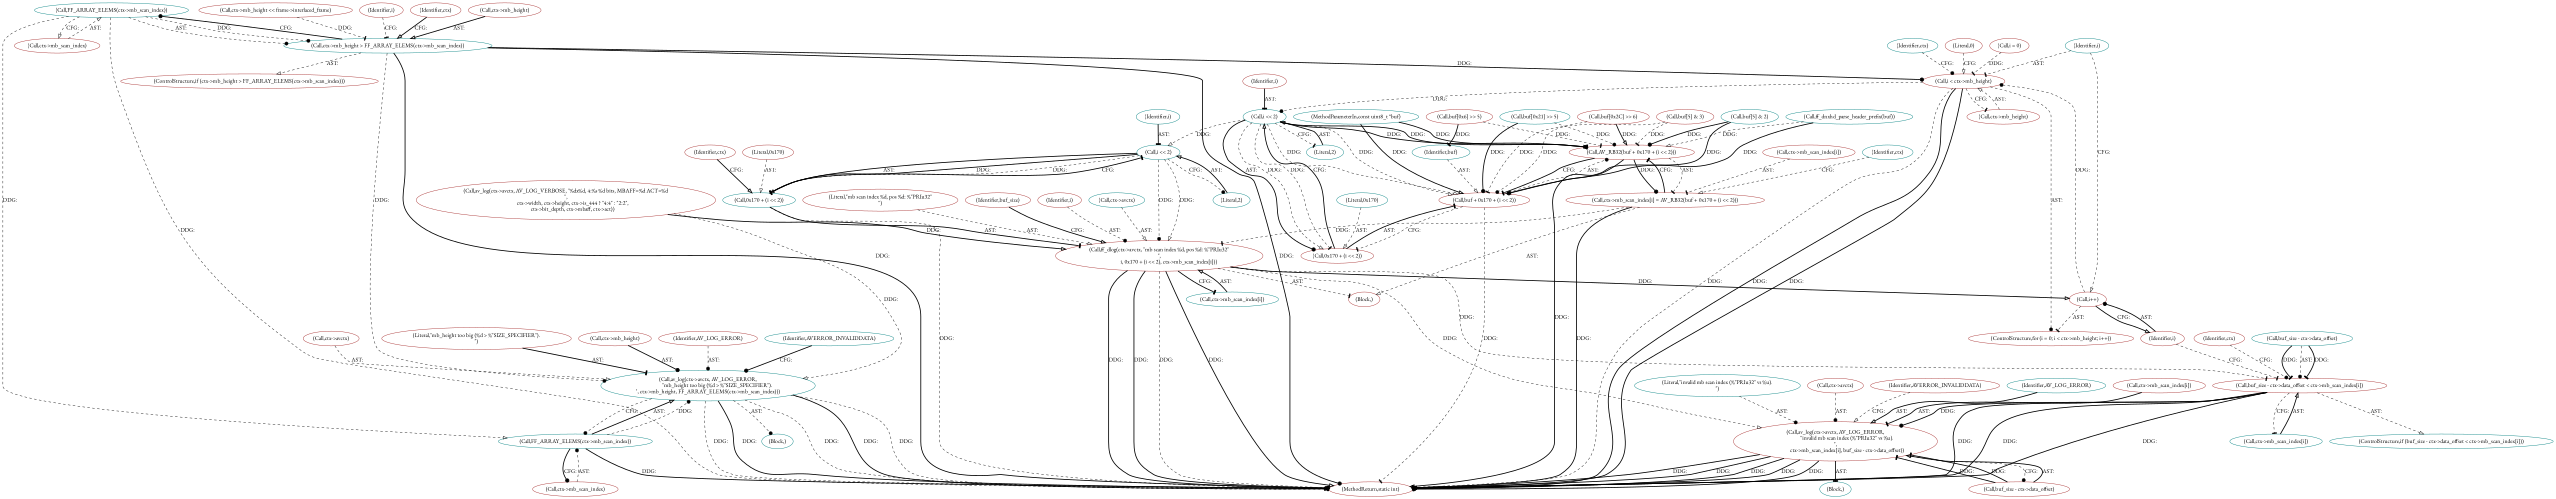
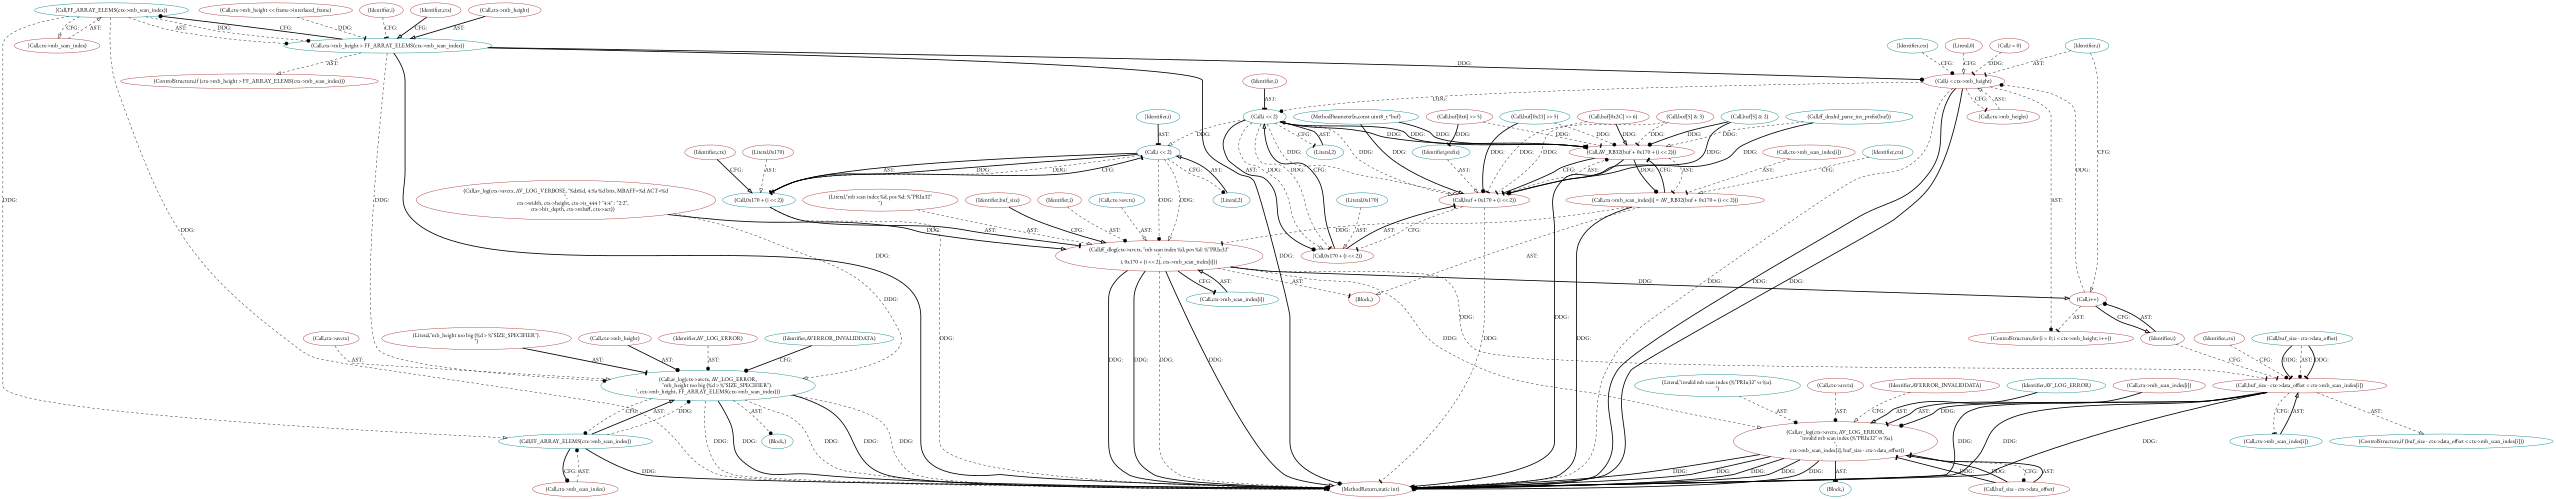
  digraph {
    fontname="EB Garamond"
    node [color=brown fontname="EB Garamond"]
    edge [arrowhead=onormal fontname="EB Garamond" style=dashed]
    n1 [color=teal label="(Call,FF_ARRAY_ELEMS(ctx->mb_scan_index))"]
    n2 [color=teal label="(Call,ctx->mb_height > FF_ARRAY_ELEMS(ctx->mb_scan_index))"]
    n3 [color=teal label="(Call,FF_ARRAY_ELEMS(ctx->mb_scan_index))"]
    n4 [label="(MethodReturn,static int)"]
    n5 [label="(Call,ctx->mb_scan_index)"]
    n6 [color=teal label="(Call,av_log(ctx->avctx, AV_LOG_ERROR,\n               \"mb_height too big (%d > %\"SIZE_SPECIFIER\").\n\", ctx->mb_height, FF_ARRAY_ELEMS(ctx->mb_scan_index)))"]
    n7 [label="(Call,i < ctx->mb_height)"]
    n8 [label="(ControlStructure,if (ctx->mb_height > FF_ARRAY_ELEMS(ctx->mb_scan_index)))"]
    n9 [label="(Call,ctx->mb_scan_index)"]
    n10 [color=teal label="(Block,)"]
    n11 [color=teal label="(Call,i << 2)"]
    n12 [label="(ControlStructure,for (i = 0; i < ctx->mb_height; i++))"]
    n13 [label="(Call,ctx->mb_height)"]
    n14 [label="(Call,AV_RB32(buf + 0x170 + (i << 2)))"]
    n15 [label="(Call,buf + 0x170 + (i << 2))"]
    n16 [label="(Call,0x170 + (i << 2))"]
    n17 [color=teal label="(Call,i << 2)"]
    n18 [color=teal label="(Literal,2)"]
    n19 [label="(Call,ctx->mb_scan_index[i] = AV_RB32(buf + 0x170 + (i << 2)))"]
    n20 [label="(Call,ff_dlog(ctx->avctx, \"mb scan index %d, pos %d: %\"PRIu32\"\n\",\n                i, 0x170 + (i << 2), ctx->mb_scan_index[i]))"]
    n21 [color=teal label="(Call,0x170 + (i << 2))"]
    n22 [color=teal label="(Literal,2)"]
    n23 [label="(Block,)"]
    n24 [label="(Call,i++)"]
    n25 [label="(Call,buf_size - ctx->data_offset < ctx->mb_scan_index[i])"]
    n26 [label="(Call,av_log(ctx->avctx, AV_LOG_ERROR,\n                   \"invalid mb scan index (%\"PRIu32\" vs %u).\n\",\n                   ctx->mb_scan_index[i], buf_size - ctx->data_offset))"]
    n27 [color=teal label="(Call,ctx->mb_scan_index[i])"]
    n28 [label="(Identifier,i)"]
    n29 [color=teal label="(Call,ctx->mb_scan_index[i])"]
    n30 [color=teal label="(ControlStructure,if (buf_size - ctx->data_offset < ctx->mb_scan_index[i]))"]
    n31 [color=teal label="(Block,)"]
    n32 [label="(Call,buf_size - ctx->data_offset)"]
    n33 [color=teal label="(Call,buf[0x21] >> 5)"]
    n34 [color=teal label="(Literal,\"invalid mb scan index (%\"PRIu32\" vs %u).\n\")"]
    n35 [label="(Literal,\"mb_height too big (%d > %\"SIZE_SPECIFIER\").\n\")"]
    n36 [color=teal label="(Literal,0x170)"]
    n37 [label="(Call,ctx->mb_height)"]
    n38 [label="(Call,ctx->avctx)"]
    n39 [color=teal label="(Call,buf_size - ctx->data_offset)"]
    n40 [label="(Identifier,AVERROR_INVALIDDATA)"]
    n41 [label="(Identifier,AV_LOG_ERROR)"]
    n42 [color=teal label="(Identifier,i)"]
-   n43 [color=teal label="(Call,ff_dnxhd_parse_header_prefix(buf))"]
+   n43 [color=teal label="(Call,ff_dnxhd_parse_int_prefix(buf))"]
    n44 [label="(Literal,\"mb scan index %d, pos %d: %\"PRIu32\"\n\")"]
    n45 [label="(Identifier,ctx)"]
    n46 [color=teal label="(Identifier,AV_LOG_ERROR)"]
    n47 [color=teal label="(Identifier,AVERROR_INVALIDDATA)"]
    n48 [label="(Identifier,i)"]
    n49 [color=teal label="(Identifier,ctx)"]
    n50 [label="(Call,ctx->mb_scan_index[i])"]
    n51 [label="(Call,ctx->avctx)"]
    n52 [label="(Identifier,buf_size)"]
    n53 [label="(Call,buf[0x6] >> 5)"]
-   n54 [color=teal label="(Identifier,buf)"]
+   n54 [color=teal label="(Identifier,prefix)"]
    n55 [label="(Identifier,i)"]
    n56 [label="(Call,ctx->mb_height << frame->interlaced_frame)"]
    n57 [label="(Call,av_log(ctx->avctx, AV_LOG_VERBOSE, \"%dx%d, 4:%s %d bits, MBAFF=%d ACT=%d\n\",\n           ctx->width, ctx->height, ctx->is_444 ? \"4:4\" : \"2:2\",\n           ctx->bit_depth, ctx->mbaff, ctx->act))"]
    n58 [color=teal label="(MethodParameterIn,const uint8_t *buf)"]
    n59 [label="(Call,buf[5] & 3)"]
    n60 [label="(Literal,0)"]
    n61 [label="(Identifier,ctx)"]
    n62 [color=teal label="(Identifier,i)"]
    n63 [label="(Call,ctx->mb_scan_index[i])"]
    n64 [label="(Literal,0x170)"]
    n65 [label="(Identifier,i)"]
    n66 [label="(Call,i = 0)"]
    n67 [color=teal label="(Call,buf[5] & 2)"]
    n68 [color=teal label="(Call,ctx->avctx)"]
    n69 [color=teal label="(Identifier,ctx)"]
    n70 [label="(Identifier,ctx)"]
    n71 [label="(Call,ctx->mb_height)"]
    n72 [label="(Call,buf[0x2C] >> 6)"]
    n1 -> n2 [arrowhead=dot label="AST: "]
    n1 -> n2 [arrowhead=dot label="DDG: "]
    n1 -> n3 [label="DDG: "]
    n1 -> n4 [arrowhead=tee label="DDG: "]
    n1 -> n5 [label="CFG: "]
    n2 -> n1 [arrowhead=dot label="CFG: " style=bold]
    n2 -> n4 [arrowhead=dot label="DDG: " style=bold]
    n2 -> n4 [label="DDG: " style=bold]
    n2 -> n6 [arrowhead=dot label="DDG: "]
    n2 -> n7 [arrowhead=dot label="DDG: " style=bold]
    n2 -> n8 [label="AST: "]
    n3 -> n4 [arrowhead=dot label="DDG: " style=bold]
    n3 -> n6 [label="AST: " style=bold]
    n3 -> n6 [arrowhead=dot label="DDG: "]
    n3 -> n9 [arrowhead=dot label="CFG: " style=bold]
    n5 -> n1 [label="AST: "]
    n6 -> n3 [arrowhead=dot label="CFG: "]
    n6 -> n4 [label="DDG: " style=bold]
    n6 -> n4 [label="DDG: "]
    n6 -> n4 [arrowhead=tee label="DDG: "]
    n6 -> n4 [arrowhead=tee label="DDG: " style=bold]
    n6 -> n4 [arrowhead=tee label="DDG: "]
    n6 -> n10 [arrowhead=dot label="AST: "]
    n7 -> n4 [arrowhead=tee label="DDG: " style=bold]
    n7 -> n4 [arrowhead=tee label="DDG: " style=bold]
    n7 -> n4 [arrowhead=tee label="DDG: "]
    n7 -> n11 [arrowhead=dot label="DDG: "]
    n7 -> n12 [arrowhead=dot label="AST: "]
    n7 -> n13 [arrowhead=tee label="CFG: "]
    n9 -> n3 [arrowhead=dot label="AST: "]
    n11 -> n14 [arrowhead=tee label="DDG: " style=bold]
    n11 -> n14 [label="DDG: " style=bold]
    n11 -> n15 [label="DDG: "]
    n11 -> n15 [label="DDG: "]
    n11 -> n16 [arrowhead=dot label="AST: " style=bold]
    n11 -> n16 [label="DDG: "]
    n11 -> n16 [arrowhead=tee label="DDG: "]
    n11 -> n17 [label="DDG: "]
    n11 -> n18 [arrowhead=tee label="CFG: "]
    n13 -> n7 [label="AST: "]
    n14 -> n4 [label="DDG: " style=bold]
    n14 -> n15 [arrowhead=tee label="CFG: " style=bold]
    n14 -> n19 [arrowhead=tee label="AST: "]
    n14 -> n19 [arrowhead=dot label="DDG: " style=bold]
    n15 -> n4 [arrowhead=tee label="DDG: "]
    n15 -> n14 [arrowhead=dot label="AST: "]
    n15 -> n16 [arrowhead=tee label="CFG: "]
    n16 -> n11 [label="CFG: " style=bold]
    n16 -> n15 [arrowhead=tee label="AST: " style=bold]
    n17 -> n20 [arrowhead=dot label="DDG: "]
    n17 -> n20 [label="DDG: "]
    n17 -> n21 [arrowhead=tee label="AST: " style=bold]
    n17 -> n21 [label="DDG: " style=bold]
    n17 -> n21 [arrowhead=tee label="DDG: "]
    n17 -> n22 [arrowhead=dot label="CFG: "]
    n18 -> n11 [label="AST: " style=bold]
    n19 -> n4 [arrowhead=tee label="DDG: " style=bold]
    n19 -> n14 [arrowhead=tee label="CFG: " style=bold]
    n19 -> n20 [arrowhead=tee label="DDG: "]
    n19 -> n23 [label="AST: "]
    n20 -> n4 [arrowhead=dot label="DDG: " style=bold]
    n20 -> n4 [arrowhead=tee label="DDG: " style=bold]
    n20 -> n4 [arrowhead=dot label="DDG: "]
    n20 -> n4 [label="DDG: " style=bold]
    n20 -> n23 [arrowhead=tee label="AST: "]
    n20 -> n24 [label="DDG: " style=bold]
    n20 -> n25 [arrowhead=tee label="DDG: "]
    n20 -> n26 [label="DDG: "]
    n20 -> n27 [arrowhead=tee label="CFG: " style=bold]
    n21 -> n4 [label="DDG: "]
    n21 -> n17 [arrowhead=tee label="CFG: " style=bold]
    n21 -> n20 [arrowhead=tee label="AST: " style=bold]
    n22 -> n17 [label="AST: " style=bold]
    n24 -> n7 [arrowhead=dot label="DDG: "]
    n24 -> n12 [arrowhead=tee label="AST: "]
    n24 -> n28 [label="CFG: " style=bold]
    n25 -> n4 [label="DDG: " style=bold]
    n25 -> n4 [arrowhead=dot label="DDG: " style=bold]
    n25 -> n4 [label="DDG: " style=bold]
    n25 -> n26 [arrowhead=dot label="DDG: " style=bold]
    n25 -> n29 [arrowhead=tee label="CFG: "]
    n25 -> n30 [label="AST: "]
    n26 -> n4 [label="DDG: " style=bold]
    n26 -> n4 [label="DDG: " style=bold]
    n26 -> n4 [arrowhead=tee label="DDG: " style=bold]
    n26 -> n4 [arrowhead=dot label="DDG: " style=bold]
    n26 -> n4 [arrowhead=dot label="DDG: " style=bold]
    n26 -> n31 [arrowhead=tee label="AST: " style=bold]
    n26 -> n32 [arrowhead=dot label="CFG: "]
    n27 -> n20 [label="AST: " style=bold]
    n28 -> n24 [arrowhead=dot label="AST: " style=bold]
    n28 -> n25 [arrowhead=tee label="CFG: "]
    n29 -> n25 [label="AST: " style=bold]
    n32 -> n26 [label="AST: " style=bold]
    n32 -> n26 [arrowhead=tee label="DDG: " style=bold]
    n32 -> n26 [arrowhead=tee label="DDG: " style=bold]
    n33 -> n14 [arrowhead=dot label="DDG: "]
    n33 -> n15 [arrowhead=dot label="DDG: " style=bold]
    n34 -> n26 [arrowhead=dot label="AST: "]
    n35 -> n6 [arrowhead=tee label="AST: " style=bold]
    n36 -> n16 [label="AST: "]
    n37 -> n6 [arrowhead=dot label="AST: " style=bold]
    n38 -> n26 [arrowhead=dot label="AST: "]
    n39 -> n25 [arrowhead=dot label="AST: "]
    n39 -> n25 [arrowhead=tee label="DDG: " style=bold]
    n39 -> n25 [arrowhead=tee label="DDG: " style=bold]
    n40 -> n26 [label="CFG: "]
    n41 -> n6 [arrowhead=dot label="AST: "]
    n42 -> n7 [arrowhead=tee label="AST: "]
    n42 -> n24 [label="CFG: "]
    n43 -> n14 [label="DDG: "]
    n43 -> n15 [label="DDG: " style=bold]
    n44 -> n20 [label="AST: "]
    n45 -> n25 [arrowhead=dot label="CFG: "]
    n46 -> n26 [label="AST: " style=bold]
    n47 -> n6 [arrowhead=dot label="CFG: " style=bold]
    n48 -> n11 [arrowhead=tee label="AST: " style=bold]
    n49 -> n7 [arrowhead=dot label="CFG: "]
    n50 -> n19 [arrowhead=tee label="AST: "]
    n51 -> n6 [label="AST: "]
    n52 -> n20 [label="CFG: " style=bold]
    n53 -> n14 [arrowhead=tee label="DDG: "]
    n53 -> n54 [arrowhead=tee label="DDG: " style=bold]
    n54 -> n15 [label="AST: "]
    n55 -> n20 [arrowhead=dot label="AST: "]
    n56 -> n2 [arrowhead=tee label="DDG: "]
    n57 -> n6 [label="DDG: "]
    n57 -> n20 [label="DDG: " style=bold]
    n58 -> n14 [arrowhead=dot label="DDG: " style=bold]
    n58 -> n15 [label="DDG: " style=bold]
    n59 -> n14 [arrowhead=tee label="DDG: "]
-   n59 -> n15 [arrowhead=dot label="DDG: "]
+   n59 -> n15 [arrowhead=tee label="DDG: "]
    n60 -> n7 [label="CFG: "]
    n61 -> n21 [label="CFG: " style=bold]
    n62 -> n17 [arrowhead=tee label="AST: " style=bold]
    n63 -> n26 [arrowhead=tee label="AST: " style=bold]
    n64 -> n21 [label="AST: "]
    n65 -> n2 [arrowhead=tee label="CFG: "]
    n66 -> n7 [arrowhead=tee label="DDG: "]
    n67 -> n14 [arrowhead=dot label="DDG: " style=bold]
    n67 -> n15 [arrowhead=dot label="DDG: " style=bold]
    n68 -> n20 [label="AST: "]
    n69 -> n19 [label="CFG: "]
    n70 -> n2 [label="CFG: " style=bold]
    n71 -> n2 [label="AST: " style=bold]
    n72 -> n14 [label="DDG: " style=bold]
    n72 -> n15 [arrowhead=tee label="DDG: "]
  }
